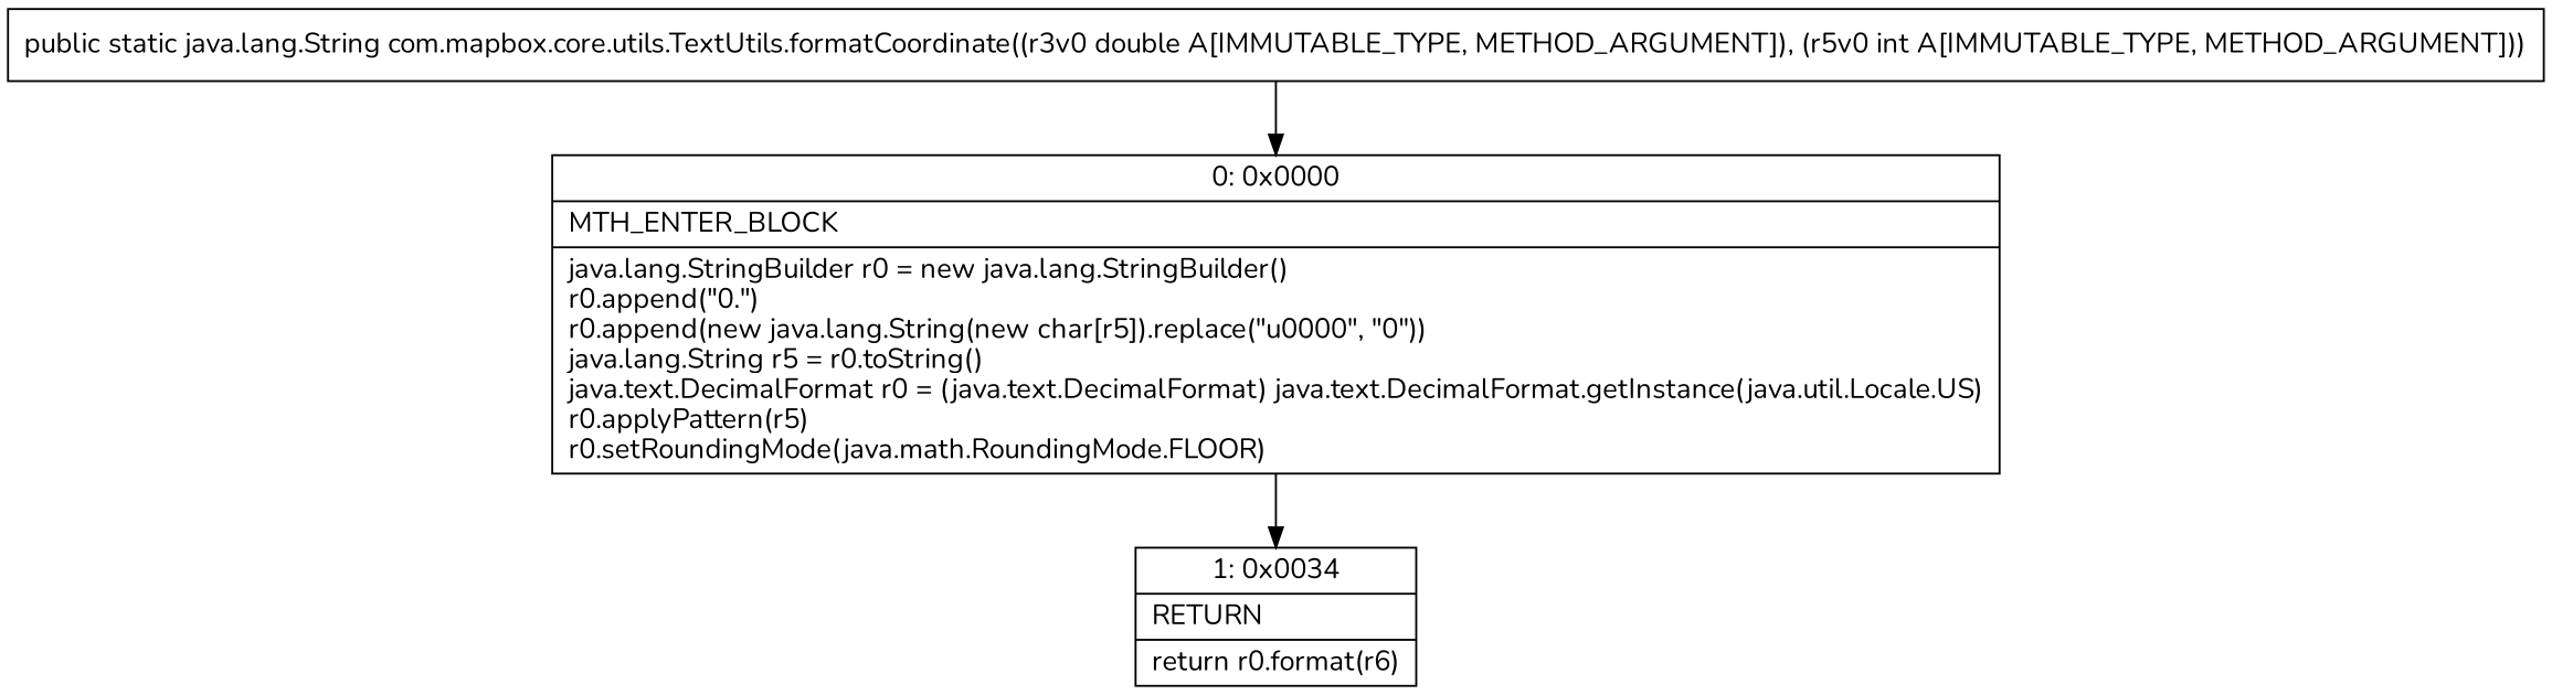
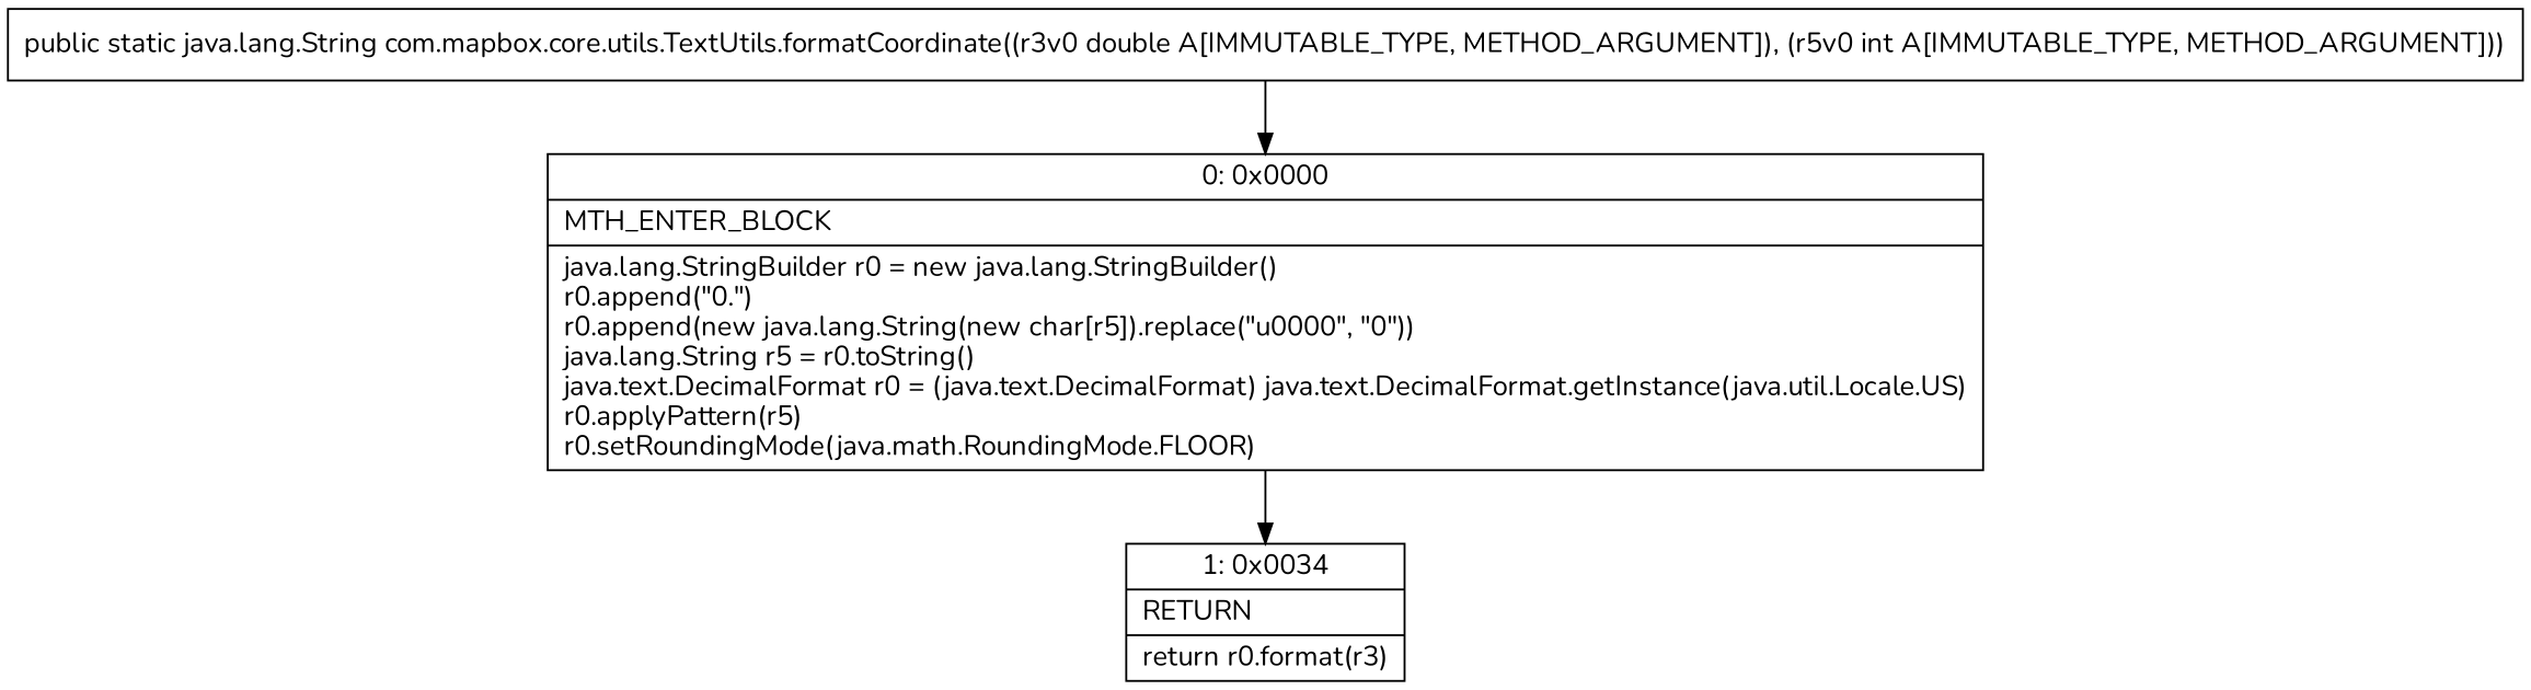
  digraph {
    fontname=Nunito
    node [shape=record fontname=Nunito]
    edge [fontname=Nunito]
    n1 [label="{0\:\ 0x0000|MTH_ENTER_BLOCK\l|java.lang.StringBuilder r0 = new java.lang.StringBuilder()\lr0.append(\"0.\")\lr0.append(new java.lang.String(new char[r5]).replace(\"u0000\", \"0\"))\ljava.lang.String r5 = r0.toString()\ljava.text.DecimalFormat r0 = (java.text.DecimalFormat) java.text.DecimalFormat.getInstance(java.util.Locale.US)\lr0.applyPattern(r5)\lr0.setRoundingMode(java.math.RoundingMode.FLOOR)\l}"]
-   n2 [label="{1\:\ 0x0034|RETURN\l|return r0.format(r6)\l}"]
+   n2 [label="{1\:\ 0x0034|RETURN\l|return r0.format(r3)\l}"]
    n3 [label="{public static java.lang.String com.mapbox.core.utils.TextUtils.formatCoordinate((r3v0 double A[IMMUTABLE_TYPE, METHOD_ARGUMENT]), (r5v0 int A[IMMUTABLE_TYPE, METHOD_ARGUMENT])) }"]
    n1 -> n2
    n3 -> n1
  }
